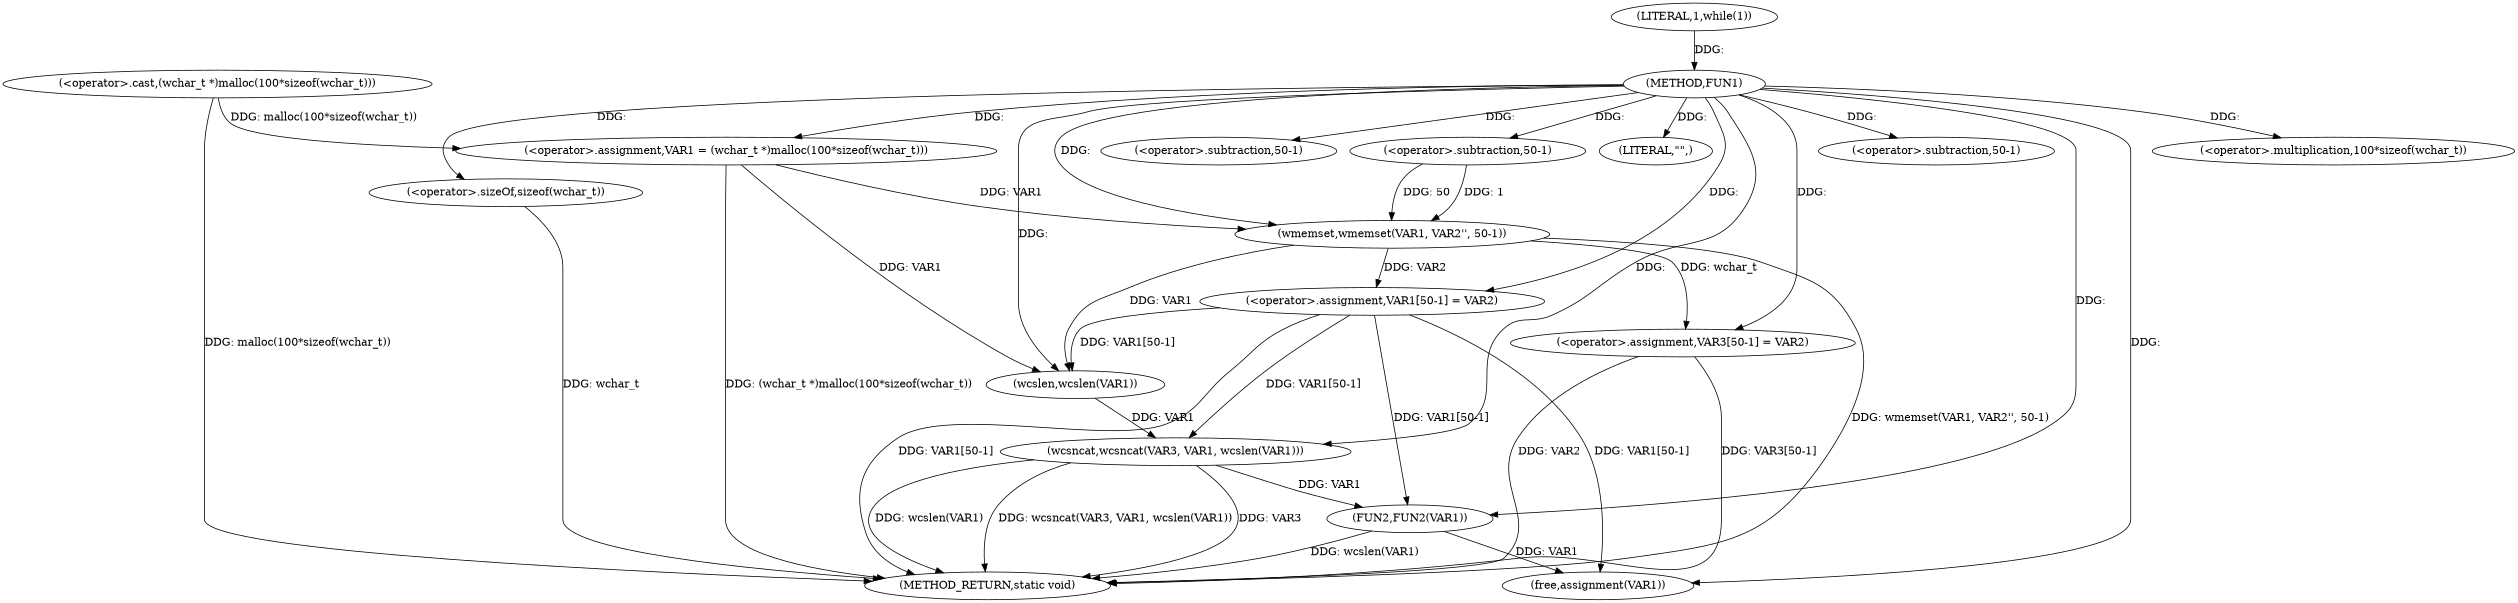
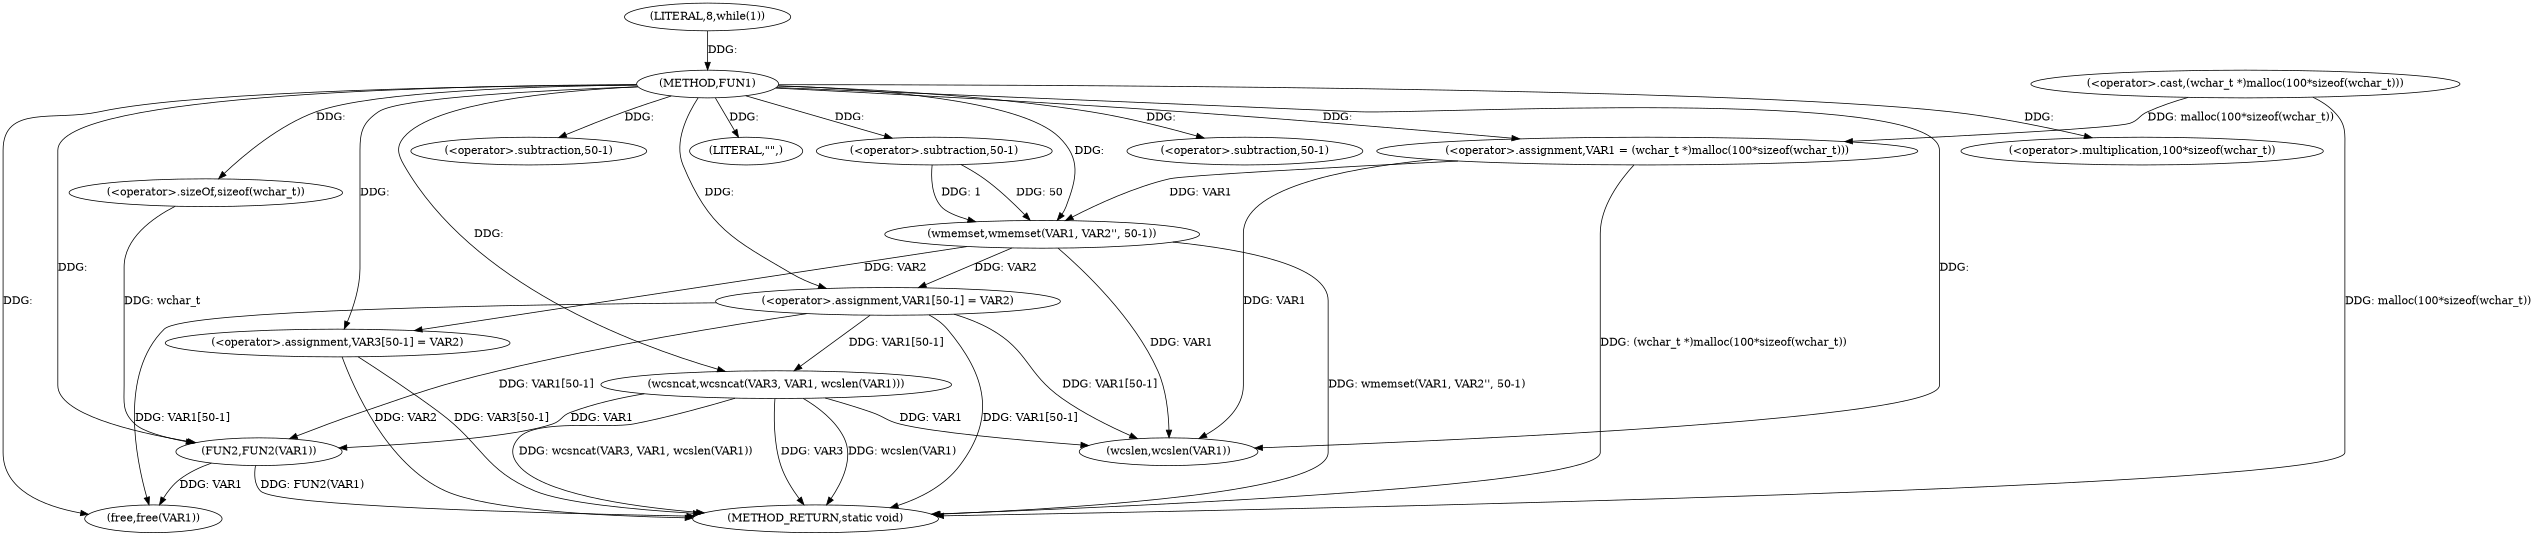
  digraph {
    n1 [label="(METHOD,FUN1)"]
    n2 [label="(<operator>.assignment,VAR1 = (wchar_t *)malloc(100*sizeof(wchar_t)))"]
    n3 [label="(<operator>.multiplication,100*sizeof(wchar_t))"]
    n4 [label="(<operator>.sizeOf,sizeof(wchar_t))"]
    n5 [label="(wmemset,wmemset(VAR1, VAR2'', 50-1))"]
    n6 [label="(<operator>.subtraction,50-1)"]
    n7 [label="(<operator>.assignment,VAR1[50-1] = VAR2)"]
    n8 [label="(<operator>.subtraction,50-1)"]
    n9 [label="(LITERAL,\"\",)"]
    n10 [label="(wcsncat,wcsncat(VAR3, VAR1, wcslen(VAR1)))"]
    n11 [label="(wcslen,wcslen(VAR1))"]
    n12 [label="(<operator>.assignment,VAR3[50-1] = VAR2)"]
    n13 [label="(<operator>.subtraction,50-1)"]
    n14 [label="(FUN2,FUN2(VAR1))"]
-   n15 [label="(free,assignment(VAR1))"]
+   n15 [label="(free,free(VAR1))"]
    n16 [label="(METHOD_RETURN,static void)"]
-   n17 [label="(LITERAL,1,while(1))"]
+   n17 [label="(LITERAL,8,while(1))"]
    n18 [label="(<operator>.cast,(wchar_t *)malloc(100*sizeof(wchar_t)))"]
    n1 -> n2 [label="DDG: "]
    n1 -> n3 [label="DDG: "]
    n1 -> n4 [label="DDG: "]
    n1 -> n5 [label="DDG: "]
    n1 -> n6 [label="DDG: "]
    n1 -> n7 [label="DDG: "]
    n1 -> n8 [label="DDG: "]
    n1 -> n9 [label="DDG: "]
    n1 -> n10 [label="DDG: "]
    n1 -> n11 [label="DDG: "]
    n1 -> n12 [label="DDG: "]
    n1 -> n13 [label="DDG: "]
    n1 -> n14 [label="DDG: "]
    n1 -> n15 [label="DDG: "]
    n2 -> n5 [label="DDG: VAR1"]
    n2 -> n11 [label="DDG: VAR1"]
    n2 -> n16 [label="DDG: (wchar_t *)malloc(100*sizeof(wchar_t))"]
-   n4 -> n16 [label="DDG: wchar_t"]
+   n4 -> n14 [label="DDG: wchar_t"]
    n5 -> n7 [label="DDG: VAR2"]
    n5 -> n11 [label="DDG: VAR1"]
-   n5 -> n12 [label="DDG: wchar_t"]
+   n5 -> n12 [label="DDG: VAR2"]
    n5 -> n16 [label="DDG: wmemset(VAR1, VAR2'', 50-1)"]
    n6 -> n5 [label="DDG: 50"]
    n6 -> n5 [label="DDG: 1"]
    n7 -> n10 [label="DDG: VAR1[50-1]"]
    n7 -> n11 [label="DDG: VAR1[50-1]"]
    n7 -> n14 [label="DDG: VAR1[50-1]"]
    n7 -> n15 [label="DDG: VAR1[50-1]"]
    n7 -> n16 [label="DDG: VAR1[50-1]"]
    n10 -> n14 [label="DDG: VAR1"]
    n10 -> n16 [label="DDG: wcsncat(VAR3, VAR1, wcslen(VAR1))"]
    n10 -> n16 [label="DDG: VAR3"]
    n10 -> n16 [label="DDG: wcslen(VAR1)"]
-   n11 -> n10 [label="DDG: VAR1"]
+   n10 -> n11 [label="DDG: VAR1"]
    n12 -> n16 [label="DDG: VAR2"]
    n12 -> n16 [label="DDG: VAR3[50-1]"]
    n14 -> n15 [label="DDG: VAR1"]
-   n14 -> n16 [label="DDG: wcslen(VAR1)"]
+   n14 -> n16 [label="DDG: FUN2(VAR1)"]
    n17 -> n1 [label="DDG: "]
    n18 -> n2 [label="DDG: malloc(100*sizeof(wchar_t))"]
    n18 -> n16 [label="DDG: malloc(100*sizeof(wchar_t))"]
  }
